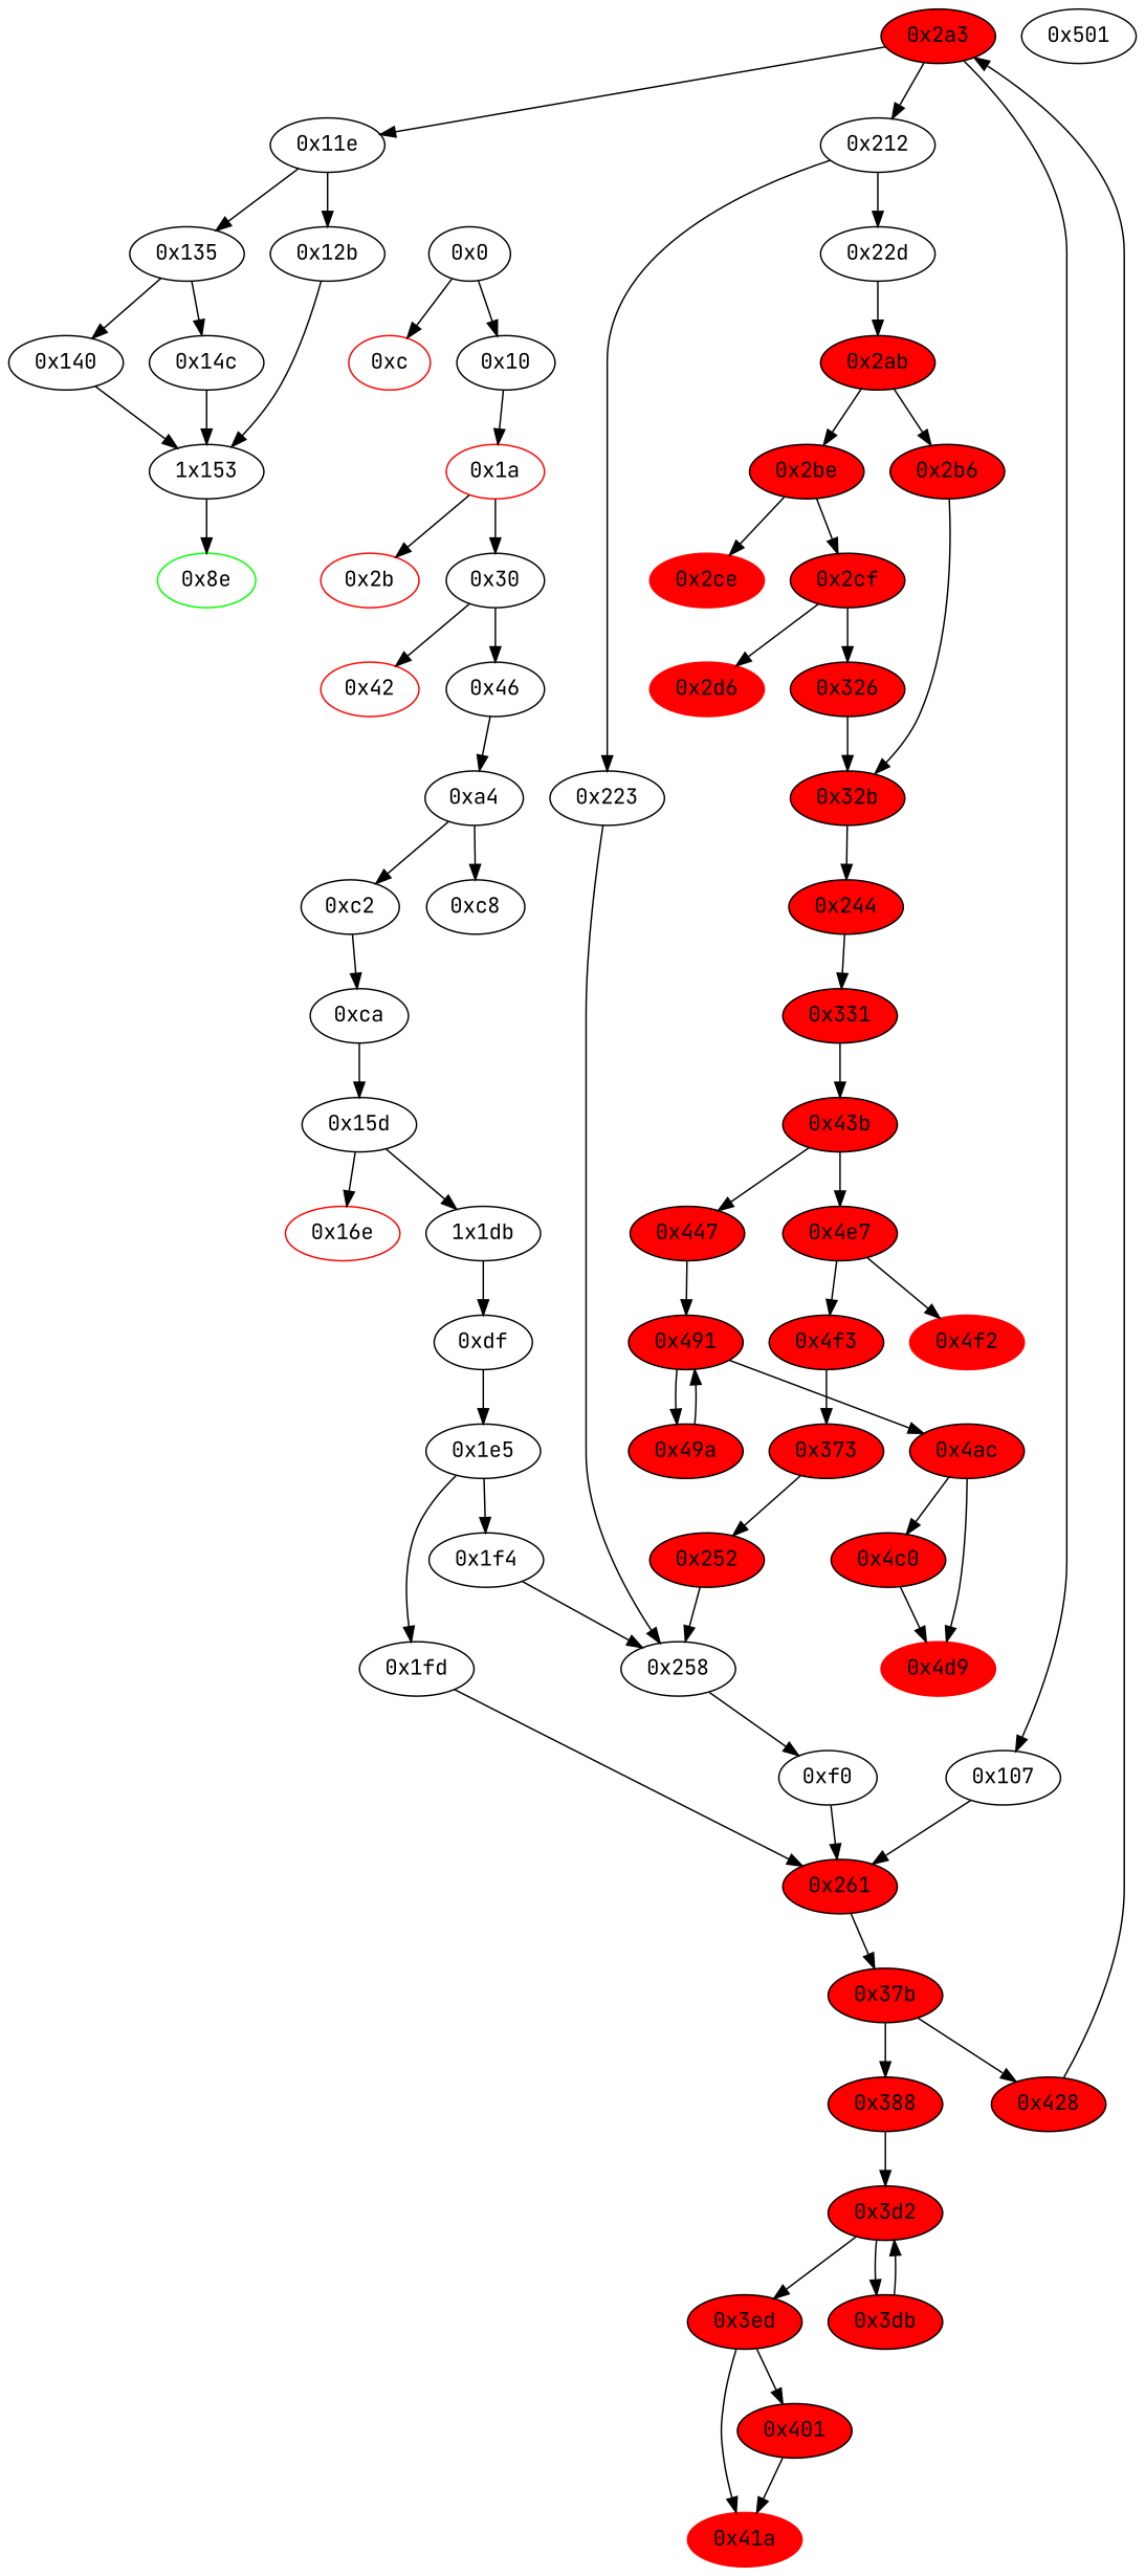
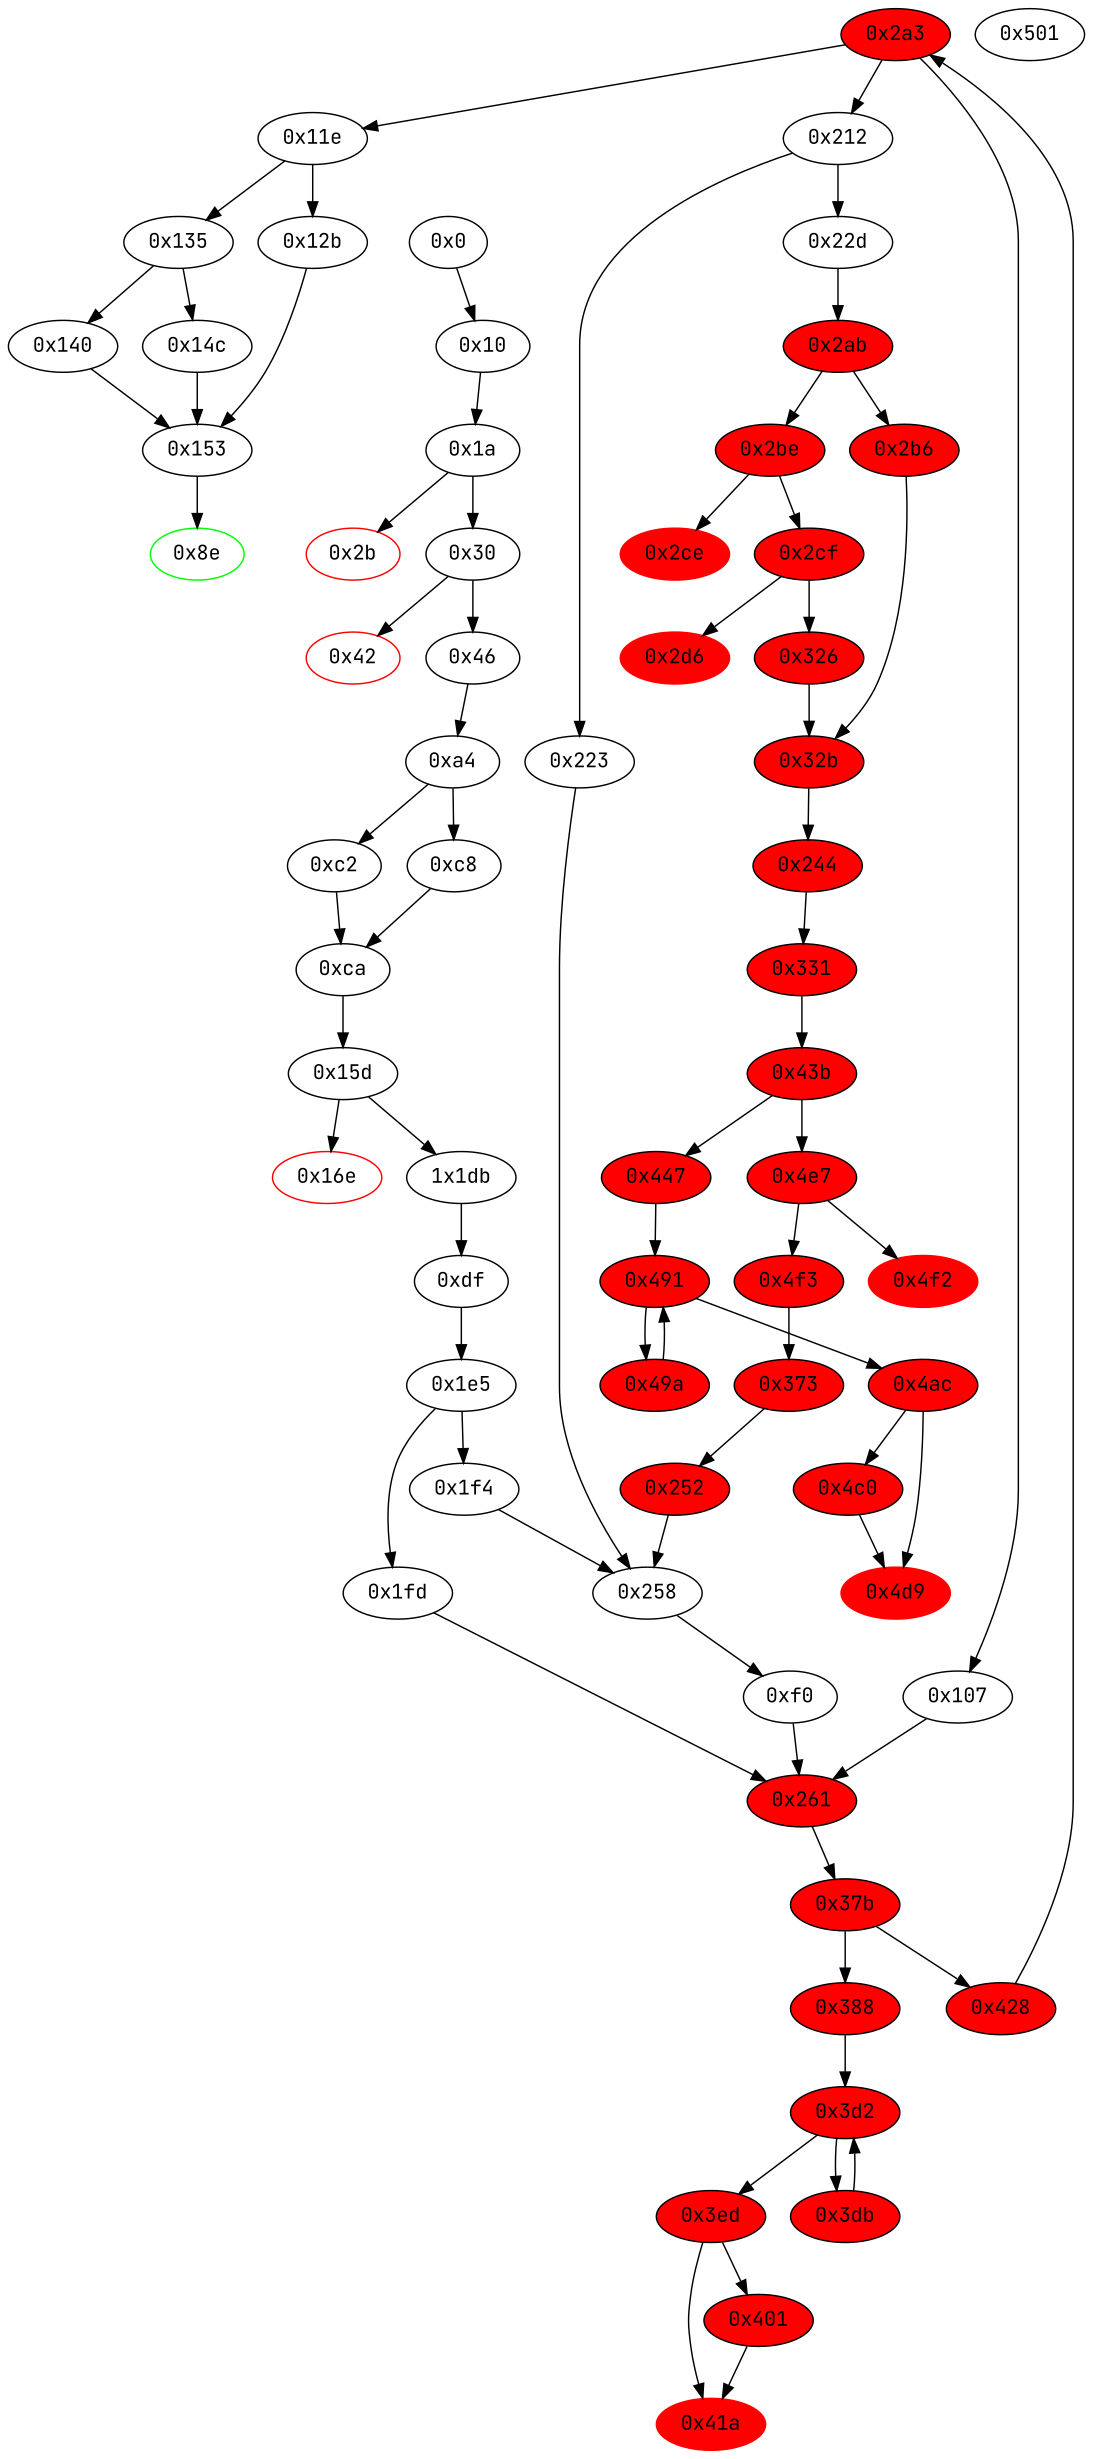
  strict digraph {
    fontname="JetBrains Mono"
    node [fillcolor=white fontname="JetBrains Mono" style=filled]
    edge [fontname="JetBrains Mono"]
    "0x8e" [color=green]
    "0x261" [fillcolor=red]
    "0x107"
    "0x37b" [fillcolor=red]
    "0x447" [fillcolor=red]
    "0x491" [fillcolor=red]
    "0x49a" [fillcolor=red]
    "0x4ac" [fillcolor=red]
    "0x14c"
-   "0x153" [label="1x153"]
+   "0x153"
    "0xca"
    "0x15d"
    n13 [label="1x1db"]
    "0x16e" [color=red]
    "0x1fd"
-   "0xc" [color=red]
    "0x43b" [fillcolor=red]
    "0x4e7" [fillcolor=red]
    "0x4f2" [color=red fillcolor=red]
    "0x4f3" [fillcolor=red]
    "0xc8"
    "0x10"
-   "0x1a" [color=red]
+   "0x1a"
    "0x2b" [color=red]
    "0x30"
    "0x4c0" [fillcolor=red]
    "0x4d9" [color=red fillcolor=red]
    "0x46"
    "0x42" [color=red]
    "0xa4"
    "0x2d6" [color=red fillcolor=red]
    "0x501"
    "0x373" [fillcolor=red]
    "0x2be" [fillcolor=red]
    "0x2cf" [fillcolor=red]
    "0x2ce" [color=red fillcolor=red]
    "0x326" [fillcolor=red]
    "0xc2"
    "0x2a3" [fillcolor=red]
    "0x212"
    "0x11e"
    "0x223"
    "0x22d"
    "0x12b"
    "0x135"
    "0x140"
    "0x1e5"
    "0x1f4"
    "0x258"
    "0xf0"
    "0x2ab" [fillcolor=red]
    "0x2b6" [fillcolor=red]
    "0x32b" [fillcolor=red]
    "0x244" [fillcolor=red]
    "0x428" [fillcolor=red]
    "0x388" [fillcolor=red]
    "0x3d2" [fillcolor=red]
    "0x3ed" [fillcolor=red]
    "0x3db" [fillcolor=red]
    "0x41a" [color=red fillcolor=red]
    "0x401" [fillcolor=red]
    "0xdf"
    "0x252" [fillcolor=red]
    "0x0"
    "0x331" [fillcolor=red]
    "0x261" -> "0x37b"
    "0x107" -> "0x261"
    "0x37b" -> "0x428"
    "0x37b" -> "0x388"
    "0x447" -> "0x491"
    "0x491" -> "0x49a"
    "0x491" -> "0x4ac"
    "0x49a" -> "0x491"
    "0x4ac" -> "0x4c0"
    "0x4ac" -> "0x4d9"
    "0x14c" -> "0x153"
    "0x153" -> "0x8e"
    "0xca" -> "0x15d"
    "0x15d" -> n13
    "0x15d" -> "0x16e"
    n13 -> "0xdf"
    "0x1fd" -> "0x261"
    "0x43b" -> "0x447"
    "0x43b" -> "0x4e7"
    "0x4e7" -> "0x4f2"
    "0x4e7" -> "0x4f3"
    "0x4f3" -> "0x373"
+   "0xc8" -> "0xca"
    "0x10" -> "0x1a"
    "0x1a" -> "0x2b"
    "0x1a" -> "0x30"
    "0x30" -> "0x46"
    "0x30" -> "0x42"
    "0x4c0" -> "0x4d9"
    "0x46" -> "0xa4"
    "0xa4" -> "0xc8"
    "0xa4" -> "0xc2"
    "0x373" -> "0x252"
    "0x2be" -> "0x2cf"
    "0x2be" -> "0x2ce"
    "0x2cf" -> "0x2d6"
    "0x2cf" -> "0x326"
    "0x326" -> "0x32b"
    "0xc2" -> "0xca"
    "0x2a3" -> "0x107"
    "0x2a3" -> "0x212"
    "0x2a3" -> "0x11e"
    "0x212" -> "0x223"
    "0x212" -> "0x22d"
    "0x11e" -> "0x12b"
    "0x11e" -> "0x135"
    "0x223" -> "0x258"
    "0x22d" -> "0x2ab"
    "0x12b" -> "0x153"
    "0x135" -> "0x14c"
    "0x135" -> "0x140"
    "0x140" -> "0x153"
    "0x1e5" -> "0x1fd"
    "0x1e5" -> "0x1f4"
    "0x1f4" -> "0x258"
    "0x258" -> "0xf0"
    "0xf0" -> "0x261"
    "0x2ab" -> "0x2be"
    "0x2ab" -> "0x2b6"
    "0x2b6" -> "0x32b"
    "0x32b" -> "0x244"
    "0x244" -> "0x331"
    "0x428" -> "0x2a3"
    "0x388" -> "0x3d2"
    "0x3d2" -> "0x3ed"
    "0x3d2" -> "0x3db"
    "0x3ed" -> "0x41a"
    "0x3ed" -> "0x401"
    "0x3db" -> "0x3d2"
    "0x401" -> "0x41a"
    "0xdf" -> "0x1e5"
    "0x252" -> "0x258"
-   "0x0" -> "0xc"
    "0x0" -> "0x10"
    "0x331" -> "0x43b"
  }
